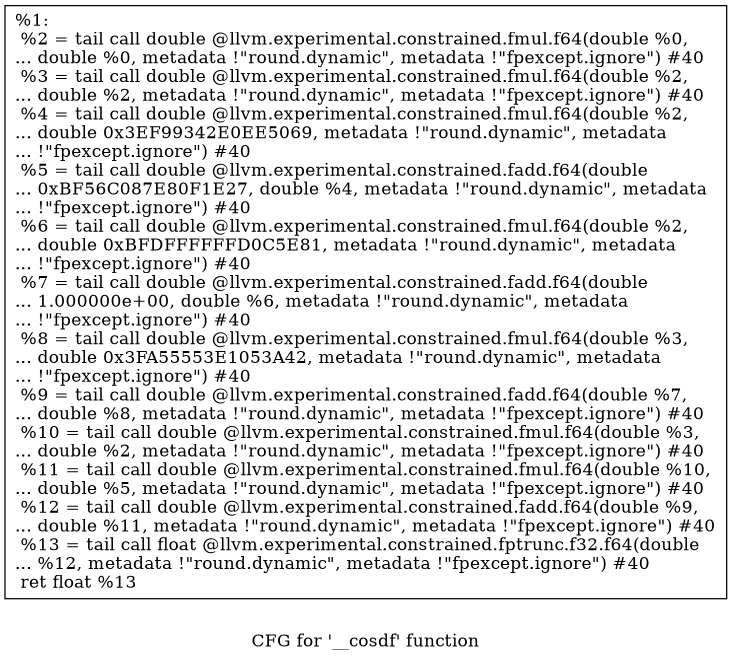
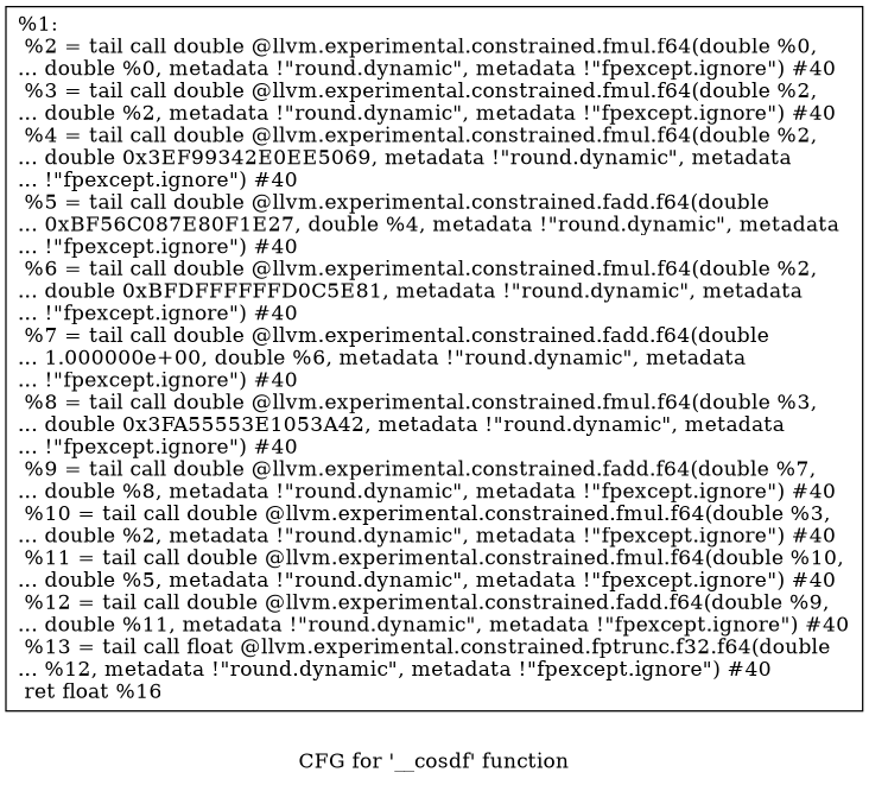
  digraph {
    label="CFG for '__cosdf' function"
-   n1 [label="{%1:\l  %2 = tail call double @llvm.experimental.constrained.fmul.f64(double %0,\l... double %0, metadata !\"round.dynamic\", metadata !\"fpexcept.ignore\") #40\l  %3 = tail call double @llvm.experimental.constrained.fmul.f64(double %2,\l... double %2, metadata !\"round.dynamic\", metadata !\"fpexcept.ignore\") #40\l  %4 = tail call double @llvm.experimental.constrained.fmul.f64(double %2,\l... double 0x3EF99342E0EE5069, metadata !\"round.dynamic\", metadata\l... !\"fpexcept.ignore\") #40\l  %5 = tail call double @llvm.experimental.constrained.fadd.f64(double\l... 0xBF56C087E80F1E27, double %4, metadata !\"round.dynamic\", metadata\l... !\"fpexcept.ignore\") #40\l  %6 = tail call double @llvm.experimental.constrained.fmul.f64(double %2,\l... double 0xBFDFFFFFFD0C5E81, metadata !\"round.dynamic\", metadata\l... !\"fpexcept.ignore\") #40\l  %7 = tail call double @llvm.experimental.constrained.fadd.f64(double\l... 1.000000e+00, double %6, metadata !\"round.dynamic\", metadata\l... !\"fpexcept.ignore\") #40\l  %8 = tail call double @llvm.experimental.constrained.fmul.f64(double %3,\l... double 0x3FA55553E1053A42, metadata !\"round.dynamic\", metadata\l... !\"fpexcept.ignore\") #40\l  %9 = tail call double @llvm.experimental.constrained.fadd.f64(double %7,\l... double %8, metadata !\"round.dynamic\", metadata !\"fpexcept.ignore\") #40\l  %10 = tail call double @llvm.experimental.constrained.fmul.f64(double %3,\l... double %2, metadata !\"round.dynamic\", metadata !\"fpexcept.ignore\") #40\l  %11 = tail call double @llvm.experimental.constrained.fmul.f64(double %10,\l... double %5, metadata !\"round.dynamic\", metadata !\"fpexcept.ignore\") #40\l  %12 = tail call double @llvm.experimental.constrained.fadd.f64(double %9,\l... double %11, metadata !\"round.dynamic\", metadata !\"fpexcept.ignore\") #40\l  %13 = tail call float @llvm.experimental.constrained.fptrunc.f32.f64(double\l... %12, metadata !\"round.dynamic\", metadata !\"fpexcept.ignore\") #40\l  ret float %13\l}" shape=record]
+   n1 [label="{%1:\l  %2 = tail call double @llvm.experimental.constrained.fmul.f64(double %0,\l... double %0, metadata !\"round.dynamic\", metadata !\"fpexcept.ignore\") #40\l  %3 = tail call double @llvm.experimental.constrained.fmul.f64(double %2,\l... double %2, metadata !\"round.dynamic\", metadata !\"fpexcept.ignore\") #40\l  %4 = tail call double @llvm.experimental.constrained.fmul.f64(double %2,\l... double 0x3EF99342E0EE5069, metadata !\"round.dynamic\", metadata\l... !\"fpexcept.ignore\") #40\l  %5 = tail call double @llvm.experimental.constrained.fadd.f64(double\l... 0xBF56C087E80F1E27, double %4, metadata !\"round.dynamic\", metadata\l... !\"fpexcept.ignore\") #40\l  %6 = tail call double @llvm.experimental.constrained.fmul.f64(double %2,\l... double 0xBFDFFFFFFD0C5E81, metadata !\"round.dynamic\", metadata\l... !\"fpexcept.ignore\") #40\l  %7 = tail call double @llvm.experimental.constrained.fadd.f64(double\l... 1.000000e+00, double %6, metadata !\"round.dynamic\", metadata\l... !\"fpexcept.ignore\") #40\l  %8 = tail call double @llvm.experimental.constrained.fmul.f64(double %3,\l... double 0x3FA55553E1053A42, metadata !\"round.dynamic\", metadata\l... !\"fpexcept.ignore\") #40\l  %9 = tail call double @llvm.experimental.constrained.fadd.f64(double %7,\l... double %8, metadata !\"round.dynamic\", metadata !\"fpexcept.ignore\") #40\l  %10 = tail call double @llvm.experimental.constrained.fmul.f64(double %3,\l... double %2, metadata !\"round.dynamic\", metadata !\"fpexcept.ignore\") #40\l  %11 = tail call double @llvm.experimental.constrained.fmul.f64(double %10,\l... double %5, metadata !\"round.dynamic\", metadata !\"fpexcept.ignore\") #40\l  %12 = tail call double @llvm.experimental.constrained.fadd.f64(double %9,\l... double %11, metadata !\"round.dynamic\", metadata !\"fpexcept.ignore\") #40\l  %13 = tail call float @llvm.experimental.constrained.fptrunc.f32.f64(double\l... %12, metadata !\"round.dynamic\", metadata !\"fpexcept.ignore\") #40\l  ret float %16\l}" shape=record]
  }
